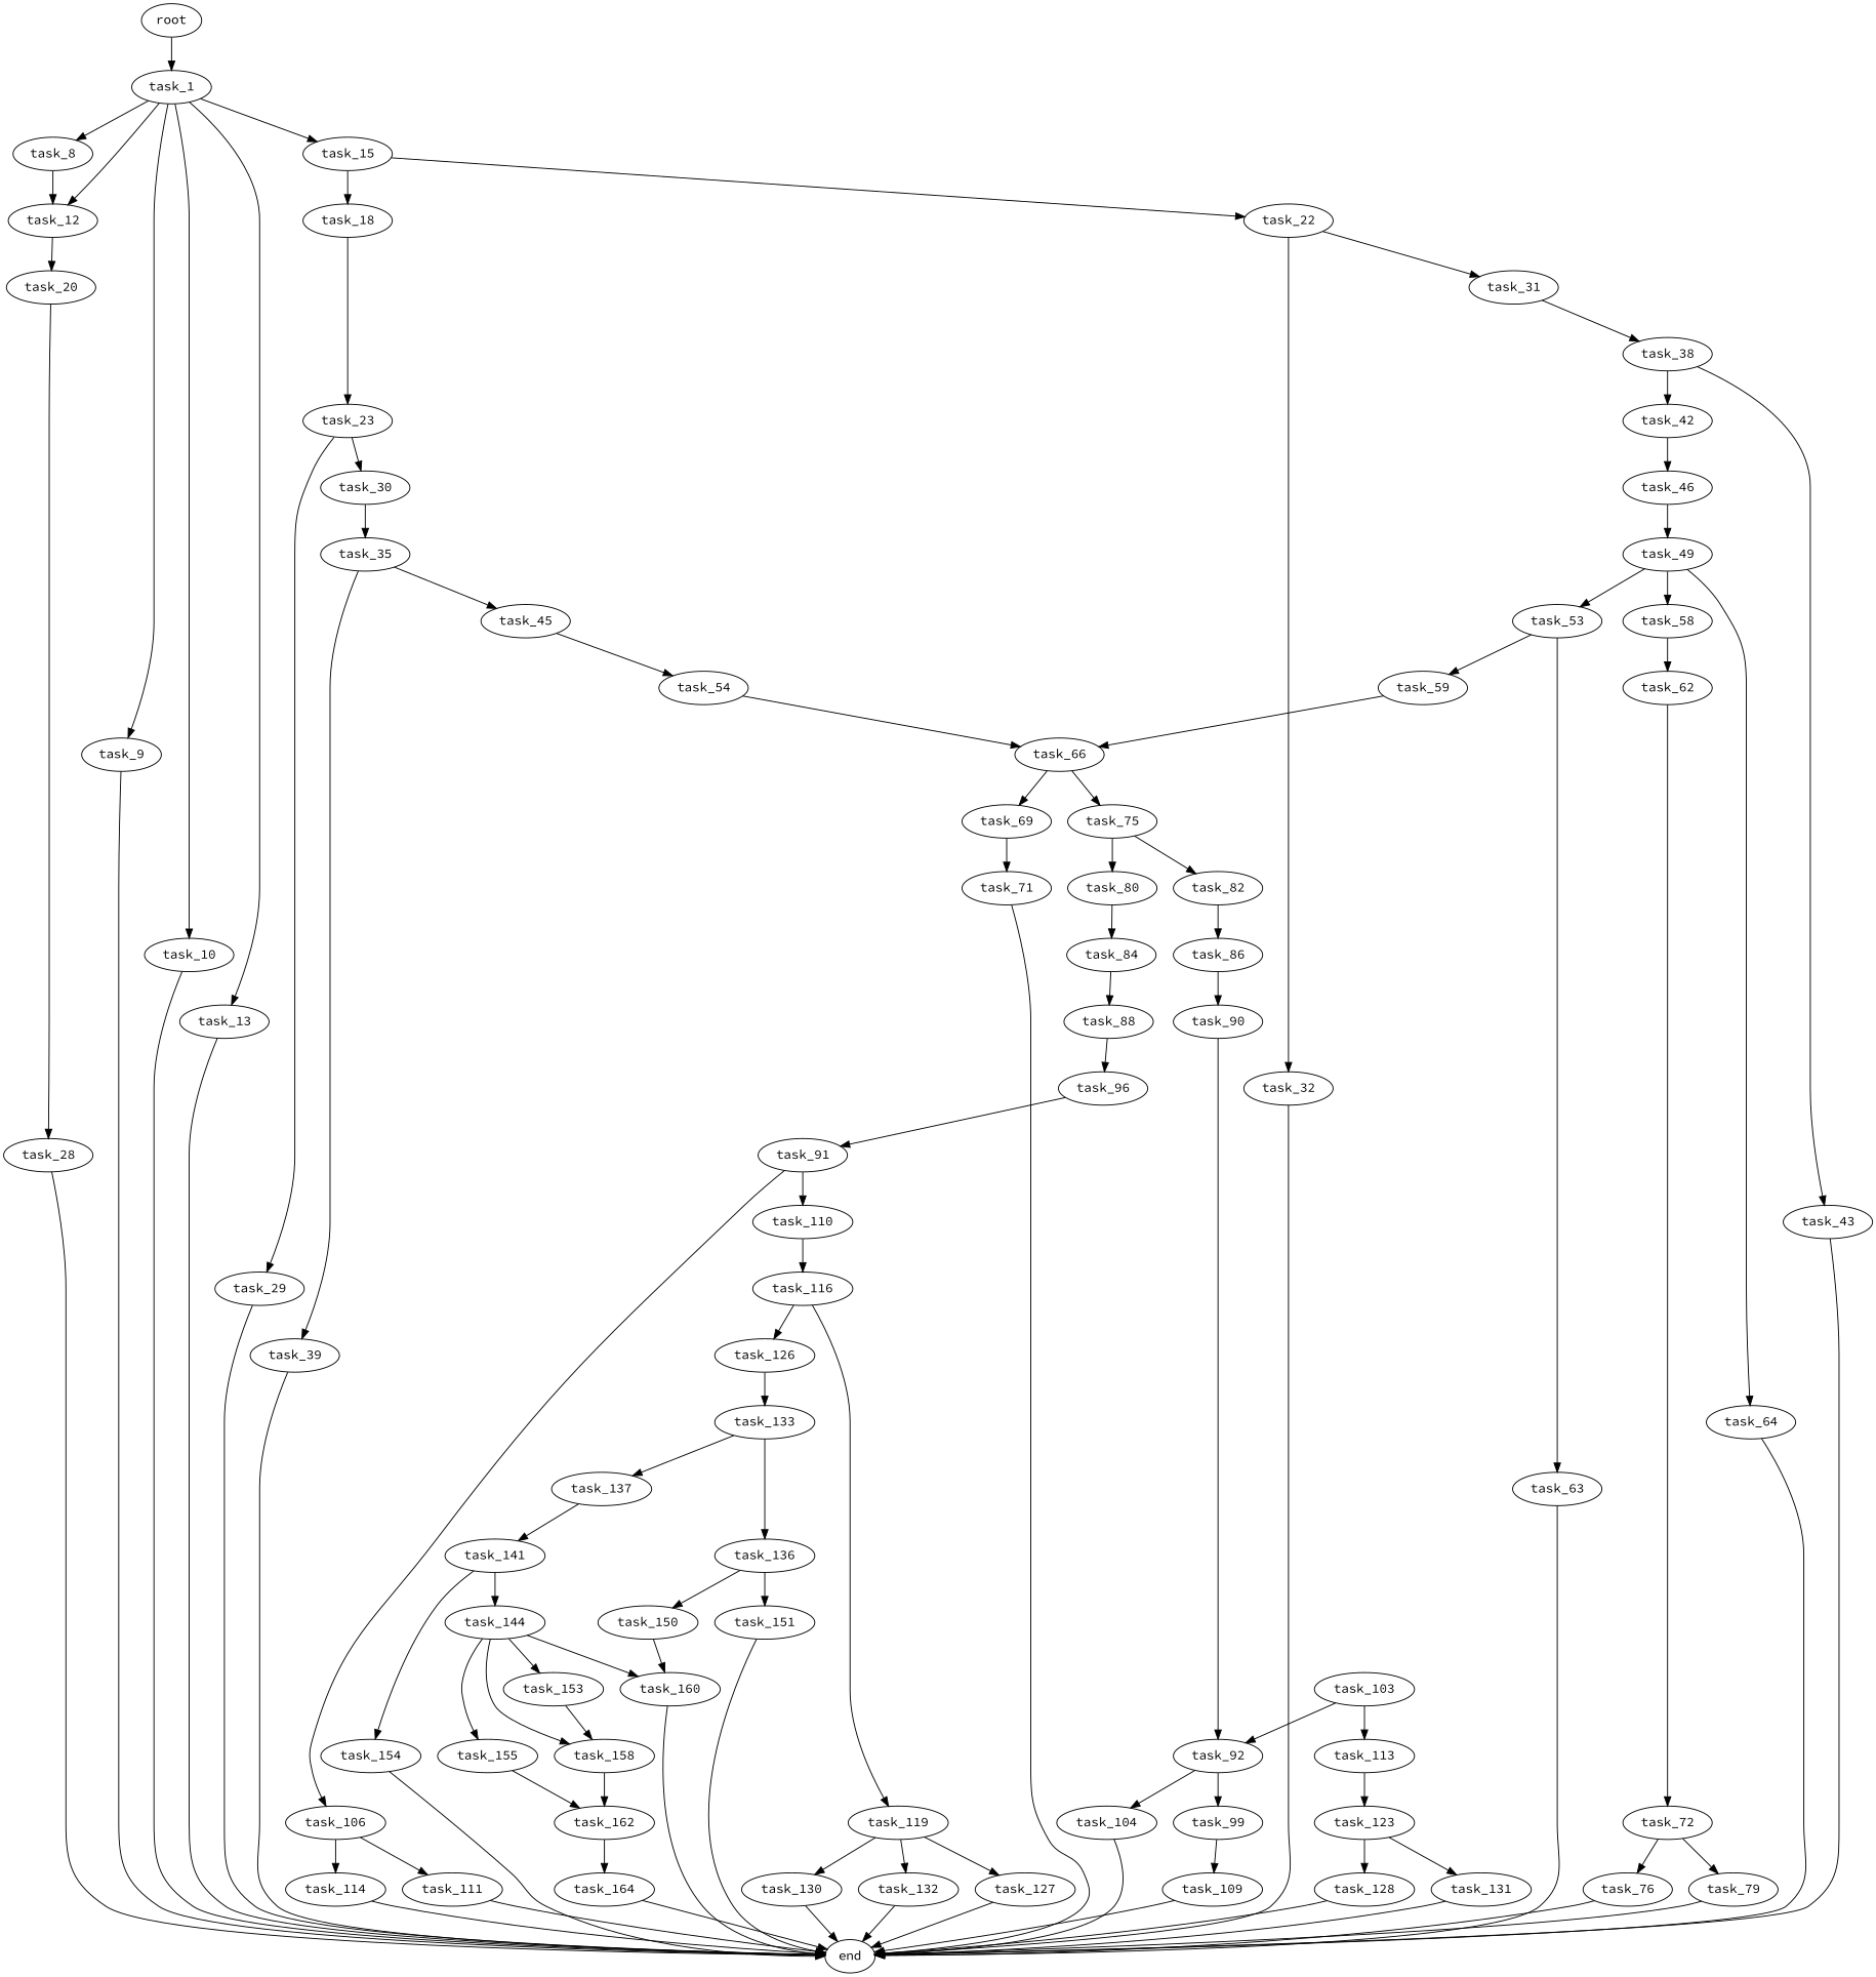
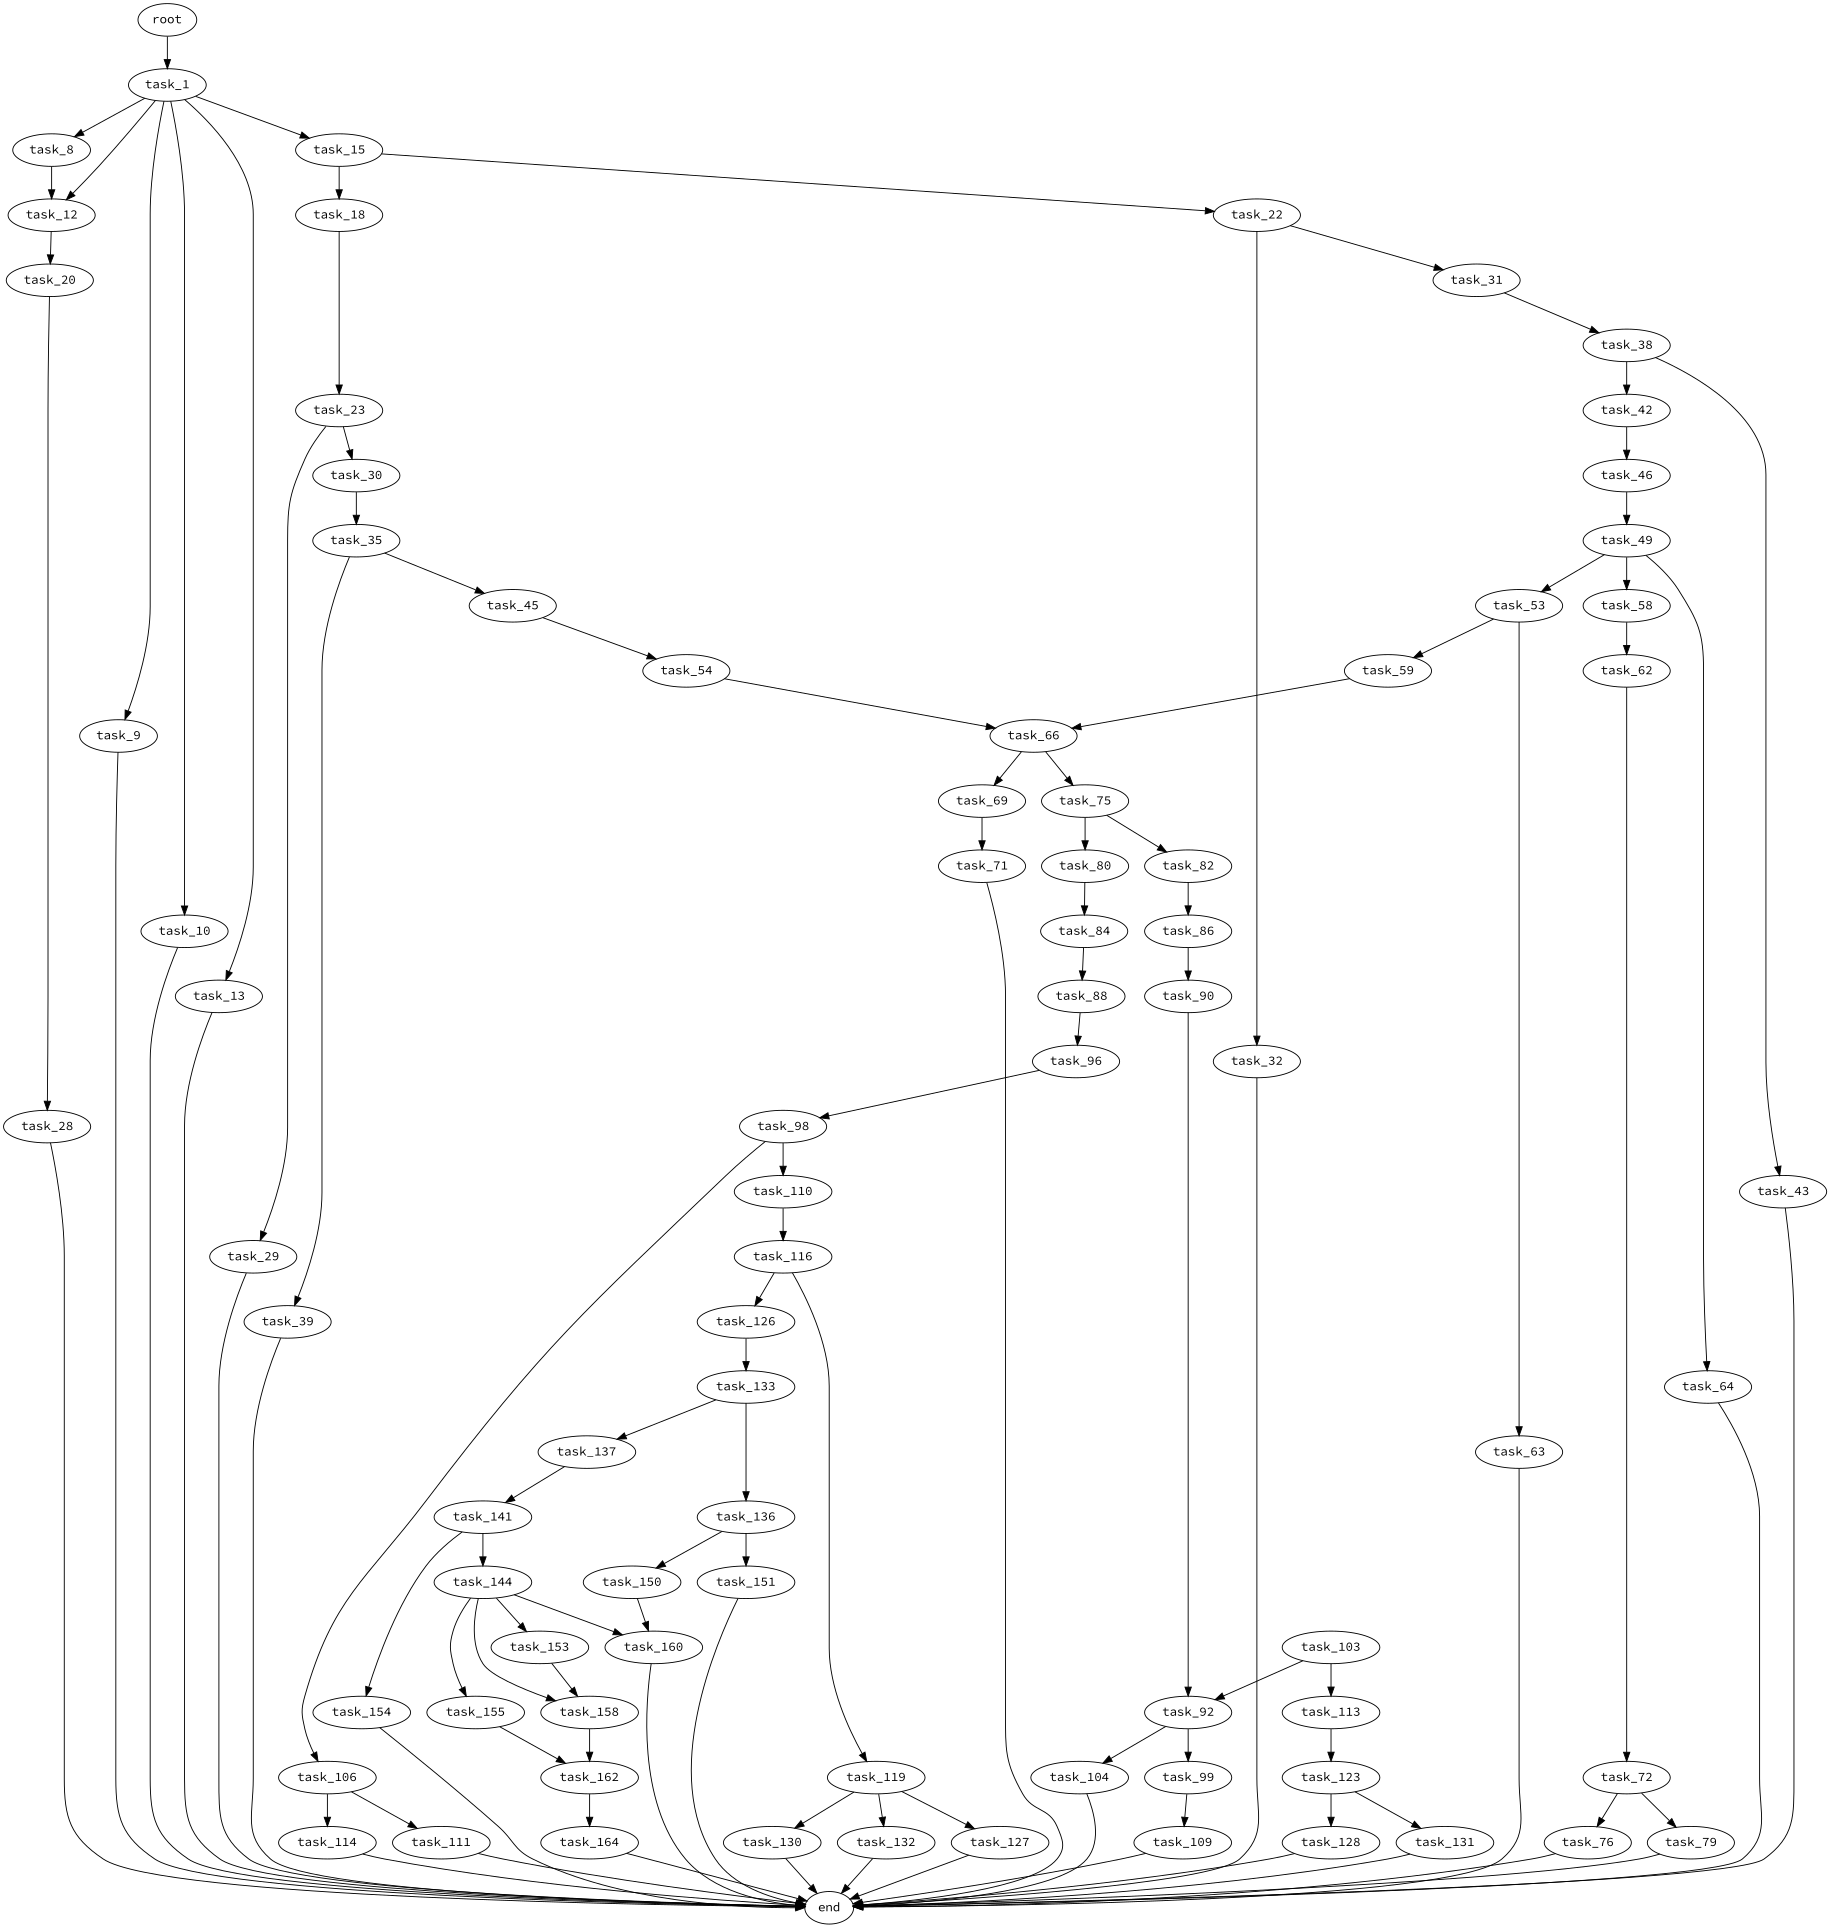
  digraph {
    fontname="Source Code Pro"
    node [fontname="Source Code Pro"]
    edge [fontname="Source Code Pro"]
    root
    task_1
    task_8
    task_9
    task_10
    task_12
    task_13
    task_15
    end
    task_20
    task_18
    task_22
    task_28
    task_23
    task_31
    task_32
    task_29
    task_30
    task_38
    task_35
    task_42
    task_43
    task_39
    task_45
    task_54
    task_46
    task_66
    task_49
    task_53
    task_58
    task_64
    task_69
    task_75
    task_59
    task_63
    task_62
    task_72
    task_71
    task_80
    task_82
    task_76
    task_79
    task_84
    task_86
    task_88
    task_90
    task_96
    task_92
-   task_98 [label=task_91]
+   task_98
    task_99
    task_104
    task_106
    task_110
    task_109
    task_103
    task_113
    task_123
    task_111
    task_114
    task_116
    task_119
    task_126
    task_128
    task_131
    task_127
    task_130
    task_132
    task_133
    task_136
    task_137
    task_150
    task_151
    task_141
    task_160
    task_144
    task_154
    task_153
    task_155
    task_158
    task_162
    task_164
    root -> task_1
    task_1 -> task_8
    task_1 -> task_9
    task_1 -> task_10
    task_1 -> task_12
    task_1 -> task_13
    task_1 -> task_15
    task_8 -> task_12
    task_9 -> end
    task_10 -> end
    task_12 -> task_20
    task_13 -> end
    task_15 -> task_18
    task_15 -> task_22
    task_20 -> task_28
    task_18 -> task_23
    task_22 -> task_31
    task_22 -> task_32
    task_28 -> end
    task_23 -> task_29
    task_23 -> task_30
    task_31 -> task_38
    task_32 -> end
    task_29 -> end
    task_30 -> task_35
    task_38 -> task_42
    task_38 -> task_43
    task_35 -> task_39
    task_35 -> task_45
    task_42 -> task_46
    task_43 -> end
    task_39 -> end
    task_45 -> task_54
    task_54 -> task_66
    task_46 -> task_49
    task_66 -> task_69
    task_66 -> task_75
    task_49 -> task_53
    task_49 -> task_58
    task_49 -> task_64
    task_53 -> task_59
    task_53 -> task_63
    task_58 -> task_62
    task_64 -> end
    task_69 -> task_71
    task_75 -> task_80
    task_75 -> task_82
    task_59 -> task_66
    task_63 -> end
    task_62 -> task_72
    task_72 -> task_76
    task_72 -> task_79
    task_71 -> end
    task_80 -> task_84
    task_82 -> task_86
    task_76 -> end
    task_79 -> end
    task_84 -> task_88
    task_86 -> task_90
    task_88 -> task_96
    task_90 -> task_92
    task_96 -> task_98
    task_92 -> task_99
    task_92 -> task_104
    task_98 -> task_106
    task_98 -> task_110
    task_99 -> task_109
    task_104 -> end
    task_106 -> task_111
    task_106 -> task_114
    task_110 -> task_116
    task_109 -> end
    task_103 -> task_92
    task_103 -> task_113
    task_113 -> task_123
    task_123 -> task_128
    task_123 -> task_131
    task_111 -> end
    task_114 -> end
    task_116 -> task_119
    task_116 -> task_126
    task_119 -> task_127
    task_119 -> task_130
    task_119 -> task_132
    task_126 -> task_133
    task_128 -> end
    task_131 -> end
    task_127 -> end
    task_130 -> end
    task_132 -> end
    task_133 -> task_136
    task_133 -> task_137
    task_136 -> task_150
    task_136 -> task_151
    task_137 -> task_141
    task_150 -> task_160
    task_151 -> end
    task_141 -> task_144
    task_141 -> task_154
    task_160 -> end
    task_144 -> task_160
    task_144 -> task_153
    task_144 -> task_155
    task_144 -> task_158
    task_154 -> end
    task_153 -> task_158
    task_155 -> task_162
    task_158 -> task_162
    task_162 -> task_164
    task_164 -> end
  }
